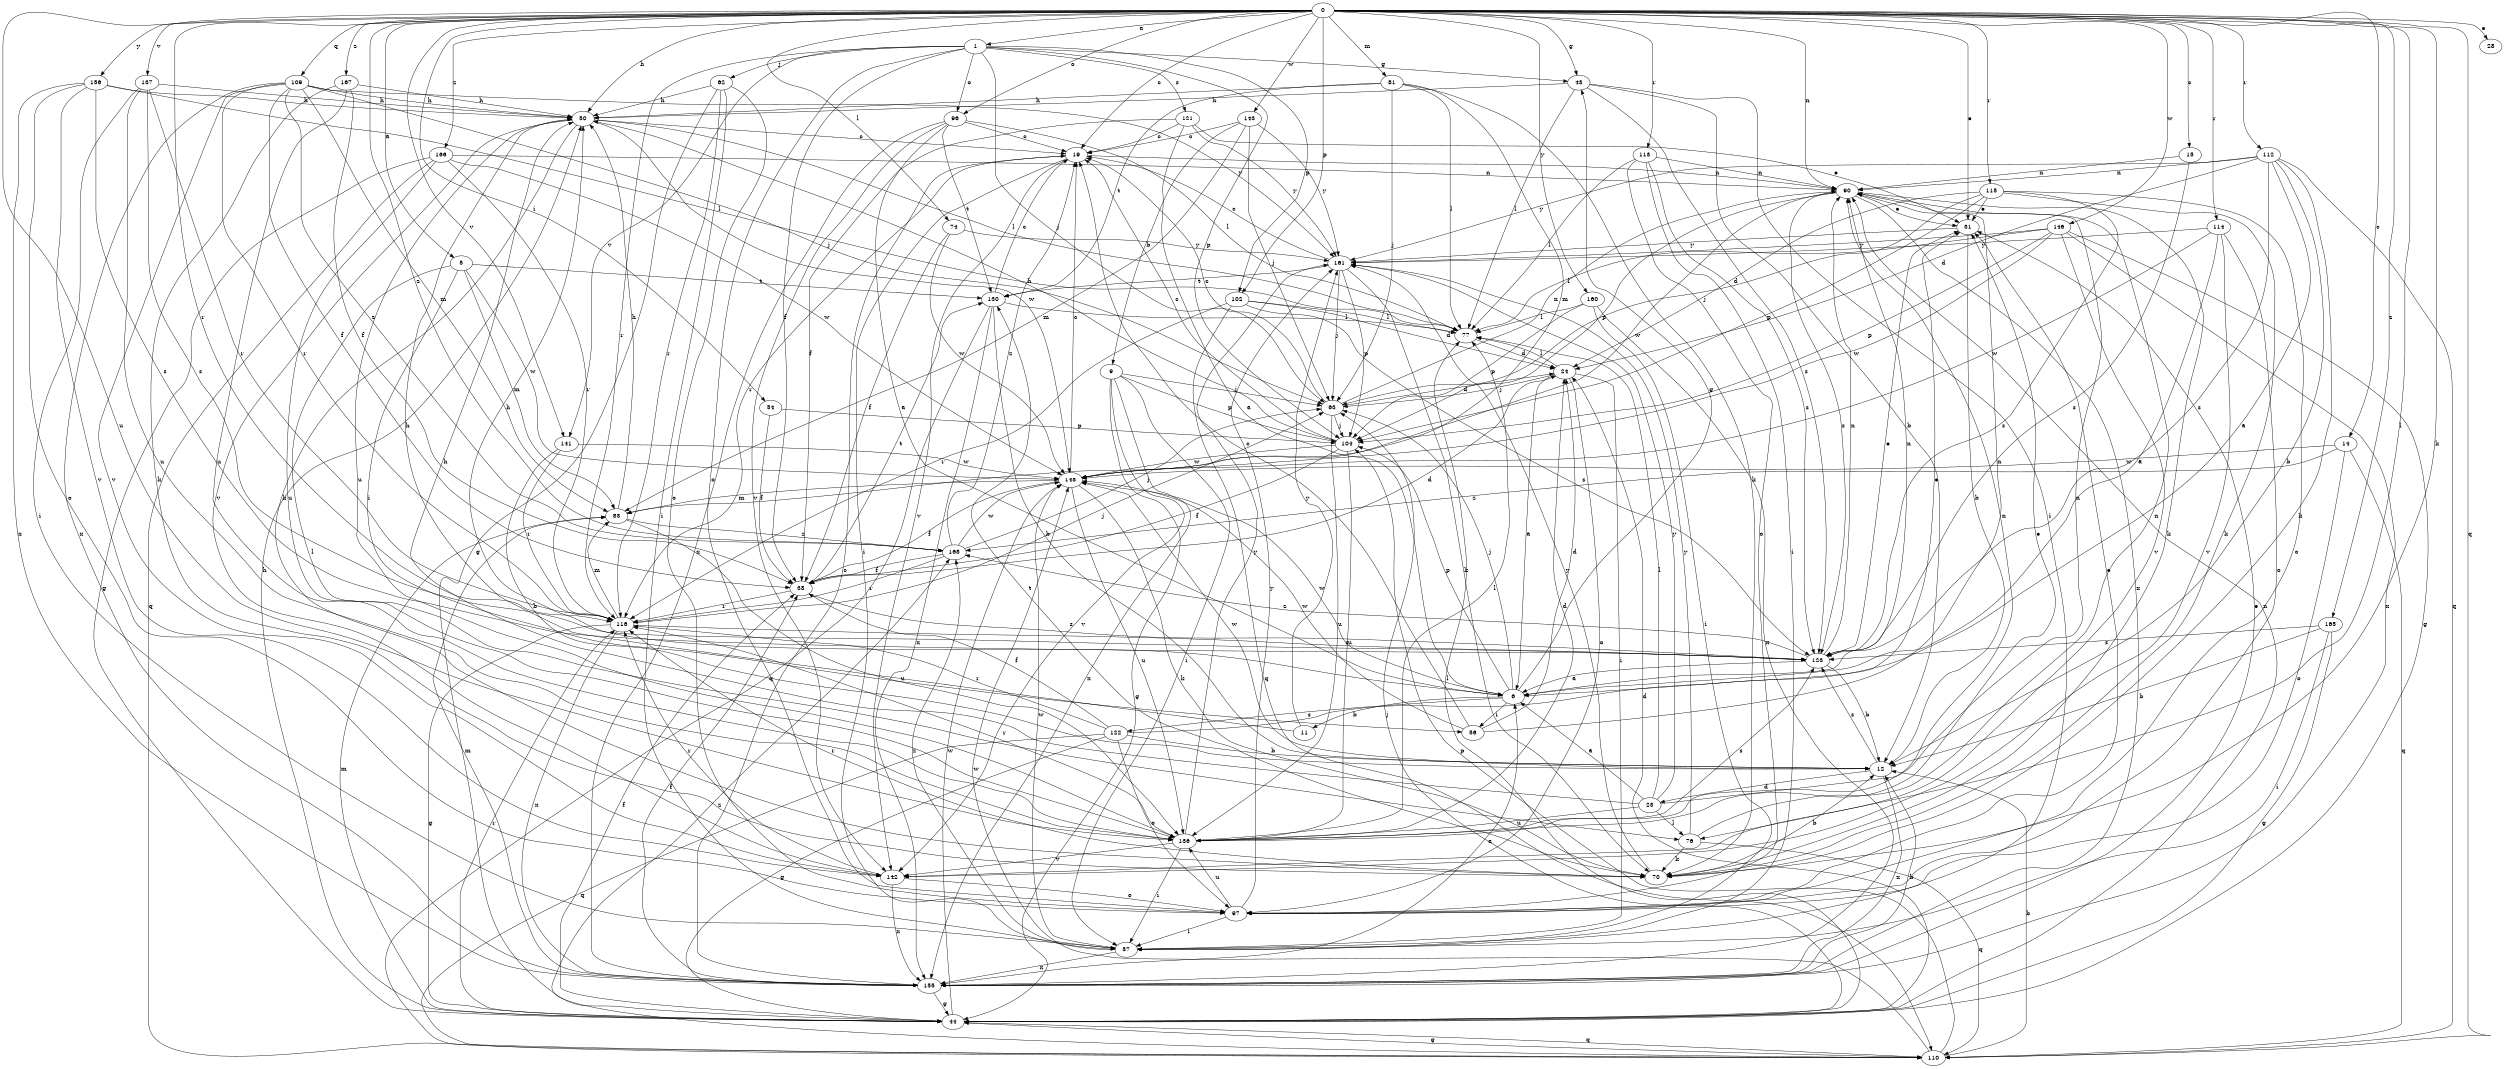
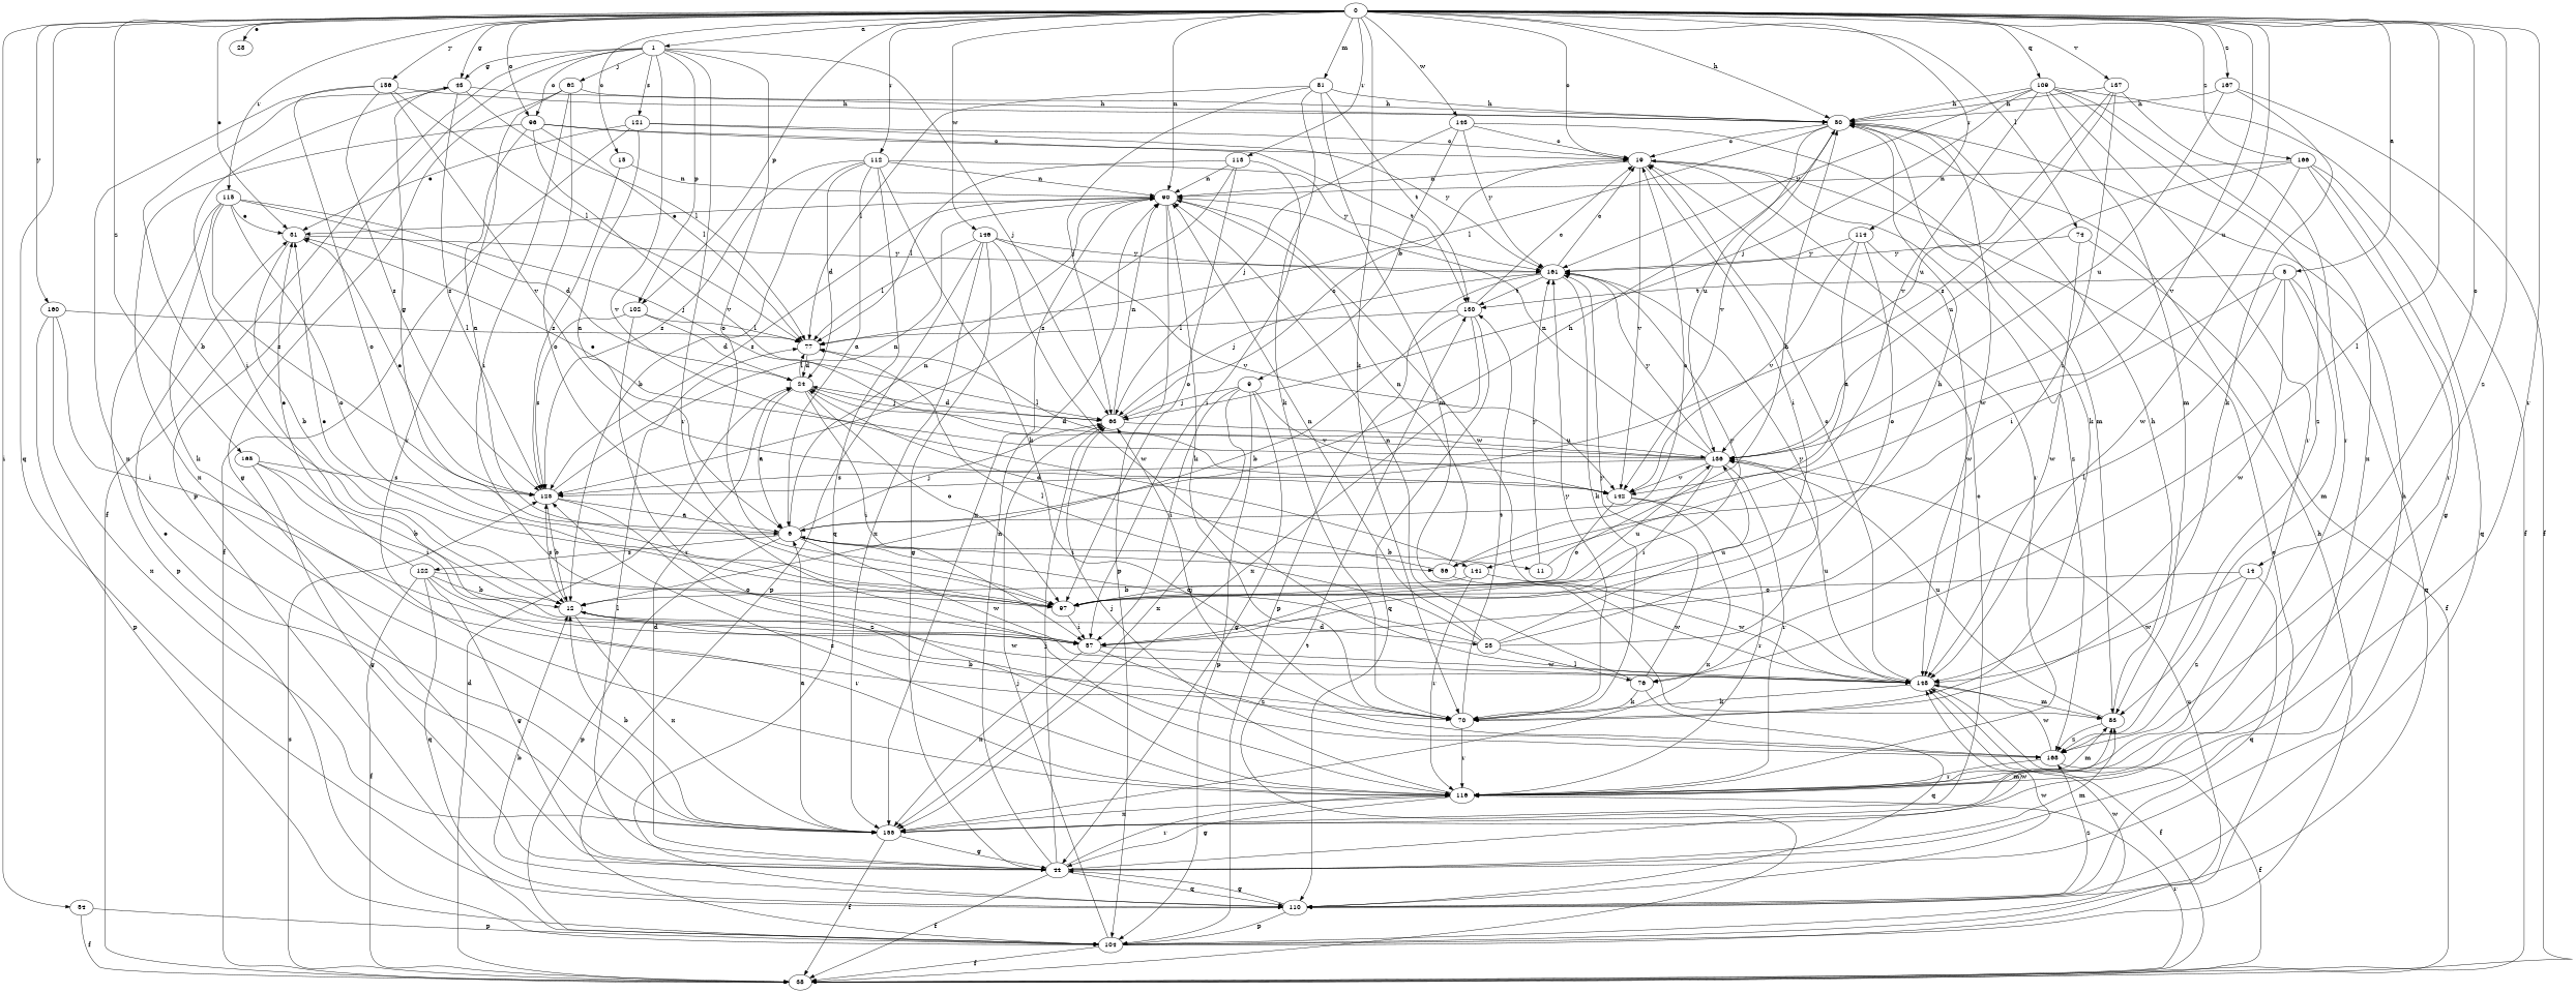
  strict digraph {
    0
    1
    5
    14
    15
    19
    28
    31
    43
    50
    54
    70
    74
    76
    81
    90
    96
    102
    109
    110
    112
    113
    114
    115
    116
    136
    137
    141
    143
    146
    156
    160
    165
    166
    167
    168
    38
    62
    63
    97
    104
    121
    56
    83
    130
    148
    9
    44
    57
    142
    155
    123
    161
    12
    77
    6
    24
    11
    122
    23
    0 -> 1 [label=a]
    0 -> 5 [label=a]
    0 -> 14 [label=c]
    0 -> 15 [label=c]
    0 -> 19 [label=c]
    0 -> 28 [label=e]
    0 -> 31 [label=e]
    0 -> 43 [label=g]
    0 -> 50 [label=h]
    0 -> 54 [label=i]
    0 -> 70 [label=k]
    0 -> 74 [label=l]
    0 -> 76 [label=l]
    0 -> 81 [label=m]
    0 -> 90 [label=n]
    0 -> 96 [label=o]
    0 -> 102 [label=p]
    0 -> 109 [label=q]
    0 -> 110 [label=q]
    0 -> 112 [label=r]
    0 -> 113 [label=r]
    0 -> 114 [label=r]
    0 -> 115 [label=r]
    0 -> 116 [label=r]
    0 -> 136 [label=u]
    0 -> 137 [label=v]
    0 -> 141 [label=v]
    0 -> 143 [label=w]
    0 -> 146 [label=w]
    0 -> 156 [label=y]
    0 -> 160 [label=y]
    0 -> 165 [label=z]
    0 -> 166 [label=z]
    0 -> 167 [label=z]
    0 -> 168 [label=z]
    1 -> 43 [label=g]
    1 -> 96 [label=o]
    1 -> 102 [label=p]
    1 -> 116 [label=r]
    1 -> 141 [label=v]
    1 -> 38 [label=f]
    1 -> 62 [label=j]
    1 -> 63 [label=j]
    1 -> 97 [label=o]
    1 -> 104 [label=p]
    1 -> 121 [label=s]
    5 -> 76 [label=l]
    5 -> 56 [label=i]
    5 -> 83 [label=m]
    5 -> 130 [label=t]
    5 -> 148 [label=w]
    14 -> 110 [label=q]
    14 -> 168 [label=z]
    14 -> 97 [label=o]
    14 -> 148 [label=w]
    15 -> 90 [label=n]
    15 -> 123 [label=s]
    19 -> 90 [label=n]
    19 -> 116 [label=r]
-   168 -> 19 [label=z]
+   19 -> 168 [label=z]
    19 -> 57 [label=i]
    19 -> 142 [label=v]
    31 -> 161 [label=y]
    31 -> 12 [label=b]
    43 -> 50 [label=h]
    43 -> 57 [label=i]
    43 -> 123 [label=s]
    43 -> 12 [label=b]
    43 -> 77 [label=l]
    50 -> 19 [label=c]
    50 -> 70 [label=k]
    50 -> 136 [label=u]
    50 -> 148 [label=w]
    50 -> 142 [label=v]
    50 -> 77 [label=l]
    54 -> 38 [label=f]
    54 -> 104 [label=p]
    70 -> 116 [label=r]
    70 -> 130 [label=t]
    70 -> 161 [label=y]
    70 -> 12 [label=b]
    74 -> 38 [label=f]
    74 -> 148 [label=w]
    74 -> 161 [label=y]
    76 -> 70 [label=k]
    76 -> 90 [label=n]
    76 -> 110 [label=q]
    76 -> 161 [label=y]
    81 -> 50 [label=h]
    81 -> 70 [label=k]
    81 -> 63 [label=j]
    81 -> 83 [label=m]
    81 -> 130 [label=t]
    81 -> 77 [label=l]
    90 -> 31 [label=e]
    90 -> 70 [label=k]
    90 -> 104 [label=p]
    90 -> 148 [label=w]
    90 -> 155 [label=x]
    90 -> 123 [label=s]
    96 -> 19 [label=c]
    96 -> 130 [label=t]
    96 -> 142 [label=v]
    96 -> 155 [label=x]
    96 -> 77 [label=l]
    96 -> 6 [label=a]
-   102 -> 110 [label=q]
+   5 -> 110 [label=q]
    102 -> 116 [label=r]
    102 -> 123 [label=s]
    102 -> 77 [label=l]
    102 -> 24 [label=d]
    109 -> 50 [label=h]
    109 -> 116 [label=r]
    109 -> 168 [label=z]
    109 -> 38 [label=f]
    109 -> 63 [label=j]
    109 -> 83 [label=m]
    109 -> 142 [label=v]
    109 -> 155 [label=x]
    109 -> 161 [label=y]
    110 -> 168 [label=z]
    110 -> 104 [label=p]
    110 -> 148 [label=w]
    110 -> 44 [label=g]
    110 -> 12 [label=b]
    112 -> 70 [label=k]
    112 -> 90 [label=n]
    112 -> 110 [label=q]
    112 -> 123 [label=s]
    112 -> 161 [label=y]
    112 -> 12 [label=b]
    112 -> 6 [label=a]
    112 -> 24 [label=d]
    113 -> 90 [label=n]
    113 -> 97 [label=o]
    113 -> 57 [label=i]
    113 -> 123 [label=s]
    113 -> 77 [label=l]
    114 -> 97 [label=o]
    114 -> 148 [label=w]
    114 -> 142 [label=v]
    114 -> 161 [label=y]
    114 -> 6 [label=a]
    115 -> 31 [label=e]
    115 -> 70 [label=k]
    115 -> 63 [label=j]
    115 -> 97 [label=o]
    115 -> 104 [label=p]
    115 -> 123 [label=s]
    115 -> 24 [label=d]
    116 -> 63 [label=j]
    116 -> 83 [label=m]
    116 -> 44 [label=g]
    116 -> 155 [label=x]
    116 -> 123 [label=s]
    136 -> 31 [label=e]
    136 -> 90 [label=n]
    136 -> 116 [label=r]
    136 -> 57 [label=i]
    136 -> 142 [label=v]
    136 -> 123 [label=s]
    136 -> 161 [label=y]
    136 -> 77 [label=l]
    136 -> 24 [label=d]
    137 -> 50 [label=h]
    137 -> 116 [label=r]
    137 -> 136 [label=u]
    137 -> 57 [label=i]
    137 -> 123 [label=s]
    141 -> 116 [label=r]
    141 -> 148 [label=w]
    141 -> 12 [label=b]
    143 -> 19 [label=c]
    143 -> 63 [label=j]
    143 -> 83 [label=m]
    143 -> 9 [label=b]
    143 -> 161 [label=y]
    146 -> 104 [label=p]
    146 -> 148 [label=w]
    146 -> 44 [label=g]
    146 -> 142 [label=v]
    146 -> 155 [label=x]
    146 -> 161 [label=y]
    146 -> 77 [label=l]
    156 -> 50 [label=h]
    156 -> 97 [label=o]
    156 -> 142 [label=v]
    156 -> 155 [label=x]
    156 -> 123 [label=s]
    156 -> 77 [label=l]
    160 -> 104 [label=p]
    160 -> 57 [label=i]
    160 -> 155 [label=x]
    160 -> 77 [label=l]
    165 -> 44 [label=g]
    165 -> 57 [label=i]
    165 -> 123 [label=s]
    165 -> 12 [label=b]
    166 -> 90 [label=n]
    166 -> 110 [label=q]
    166 -> 116 [label=r]
    166 -> 136 [label=u]
    166 -> 148 [label=w]
    166 -> 44 [label=g]
    167 -> 50 [label=h]
    167 -> 70 [label=k]
    167 -> 136 [label=u]
    167 -> 38 [label=f]
    168 -> 116 [label=r]
    168 -> 38 [label=f]
    168 -> 63 [label=j]
    168 -> 148 [label=w]
    38 -> 116 [label=r]
    38 -> 130 [label=t]
    38 -> 123 [label=s]
    38 -> 24 [label=d]
    62 -> 50 [label=h]
    62 -> 116 [label=r]
    62 -> 97 [label=o]
    62 -> 44 [label=g]
    62 -> 57 [label=i]
    63 -> 19 [label=c]
    63 -> 90 [label=n]
    63 -> 136 [label=u]
    63 -> 24 [label=d]
    97 -> 31 [label=e]
    97 -> 136 [label=u]
    97 -> 57 [label=i]
    97 -> 161 [label=y]
    104 -> 19 [label=c]
    104 -> 50 [label=h]
    104 -> 136 [label=u]
    104 -> 38 [label=f]
-   63 -> 104 [label=j]
+   104 -> 63 [label=j]
    104 -> 148 [label=w]
    121 -> 19 [label=c]
    121 -> 31 [label=e]
    121 -> 38 [label=f]
    121 -> 161 [label=y]
    121 -> 6 [label=a]
    56 -> 19 [label=c]
    56 -> 90 [label=n]
    56 -> 148 [label=w]
    56 -> 24 [label=d]
    83 -> 50 [label=h]
    83 -> 136 [label=u]
    83 -> 168 [label=z]
    130 -> 19 [label=c]
    130 -> 110 [label=q]
    130 -> 155 [label=x]
    130 -> 12 [label=b]
    130 -> 77 [label=l]
    148 -> 19 [label=c]
    148 -> 70 [label=k]
    148 -> 136 [label=u]
    148 -> 38 [label=f]
    148 -> 83 [label=m]
    9 -> 63 [label=j]
    9 -> 104 [label=p]
    9 -> 44 [label=g]
    9 -> 57 [label=i]
    9 -> 142 [label=v]
    9 -> 155 [label=x]
    44 -> 50 [label=h]
    44 -> 90 [label=n]
    44 -> 110 [label=q]
    44 -> 116 [label=r]
    44 -> 38 [label=f]
    44 -> 63 [label=j]
    44 -> 83 [label=m]
    44 -> 148 [label=w]
    44 -> 77 [label=l]
    44 -> 24 [label=d]
    57 -> 168 [label=z]
    57 -> 148 [label=w]
    57 -> 155 [label=x]
    142 -> 116 [label=r]
    142 -> 97 [label=o]
    142 -> 155 [label=x]
    155 -> 19 [label=c]
    155 -> 31 [label=e]
    155 -> 38 [label=f]
    155 -> 83 [label=m]
    155 -> 44 [label=g]
    155 -> 12 [label=b]
    155 -> 6 [label=a]
    123 -> 31 [label=e]
    123 -> 90 [label=n]
    123 -> 168 [label=z]
    123 -> 12 [label=b]
    123 -> 6 [label=a]
    161 -> 19 [label=c]
    161 -> 70 [label=k]
    161 -> 63 [label=j]
    161 -> 104 [label=p]
    161 -> 130 [label=t]
    12 -> 148 [label=w]
    12 -> 155 [label=x]
    12 -> 123 [label=s]
    12 -> 23 [label=d]
    77 -> 24 [label=d]
    6 -> 43 [label=g]
    6 -> 50 [label=h]
    6 -> 90 [label=n]
    6 -> 63 [label=j]
    6 -> 104 [label=p]
    6 -> 56 [label=i]
    6 -> 148 [label=w]
    6 -> 11 [label=b]
    6 -> 122 [label=s]
    24 -> 63 [label=j]
    24 -> 97 [label=o]
    24 -> 57 [label=i]
    24 -> 77 [label=l]
    24 -> 6 [label=a]
    11 -> 50 [label=h]
    11 -> 161 [label=y]
    122 -> 31 [label=e]
    122 -> 110 [label=q]
    122 -> 116 [label=r]
    122 -> 38 [label=f]
    122 -> 97 [label=o]
    122 -> 44 [label=g]
    122 -> 12 [label=b]
    23 -> 50 [label=h]
    23 -> 76 [label=l]
    23 -> 90 [label=n]
    23 -> 136 [label=u]
    23 -> 161 [label=y]
    23 -> 77 [label=l]
    23 -> 6 [label=a]
  }
